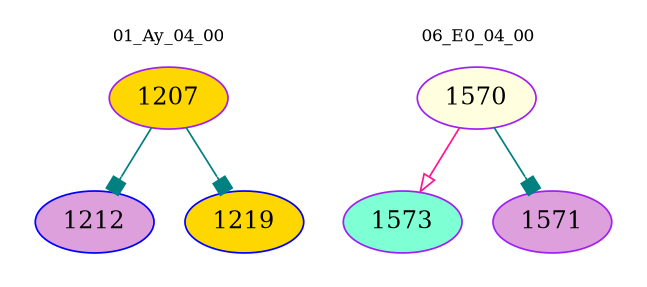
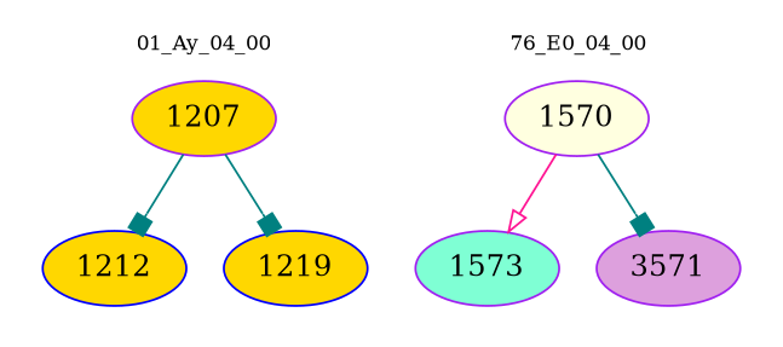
  digraph {
    node [color=purple fillcolor=gold style=filled]
    edge [arrowhead=box color=teal]
    n1 [label=1207]
-   n2 [color=blue fillcolor=plum label=1212]
+   n2 [color=blue label=1212]
    n3 [color=blue label=1219]
    n4 [fillcolor=lightyellow label=1570]
    n5 [fillcolor=aquamarine label=1573]
-   n6 [fillcolor=plum label=1571]
+   n6 [fillcolor=plum label=3571]
    subgraph cluster_1 {
      color=white
      fontsize=10
      label="01_Ay_04_00"
      n1
      n2
      n3
    }
    subgraph cluster_2 {
      color=white
      fontsize=10
-     label="06_E0_04_00"
+     label="76_E0_04_00"
      n4
      n5
      n6
    }
    n1 -> n2
    n1 -> n3
    n4 -> n5 [arrowhead=onormal color=deeppink]
    n4 -> n6
  }
